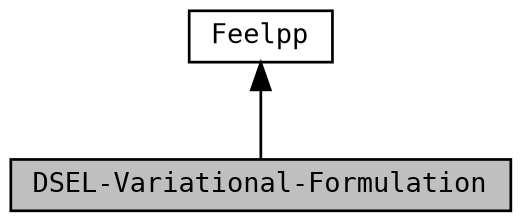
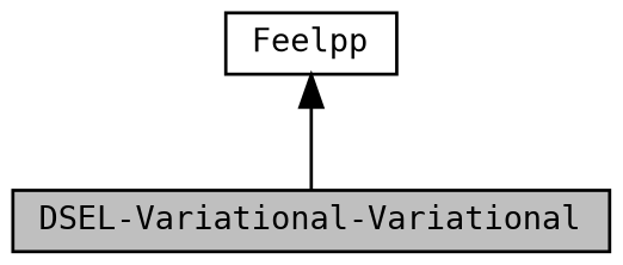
  digraph {
    rankdir=TB
    fontname="DejaVu Sans Mono"
    node [color=black fontname="DejaVu Sans Mono" fontsize=10 shape=box style=filled]
-   n1 [fillcolor=grey75 fontcolor=black height=0.2 label="DSEL-Variational-Formulation" width=0.4]
+   n1 [fillcolor=grey75 fontcolor=black height=0.2 label="DSEL-Variational-Variational" width=0.4]
    n2 [fillcolor=white height=0.2 label=Feelpp width=0.4]
    n2 -> n1 [dir=back fontname="DejaVu Sans Mono" fontsize=10 labelfontname=Helvetica labelfontsize=10 shape=plaintext style=solid]
  }
